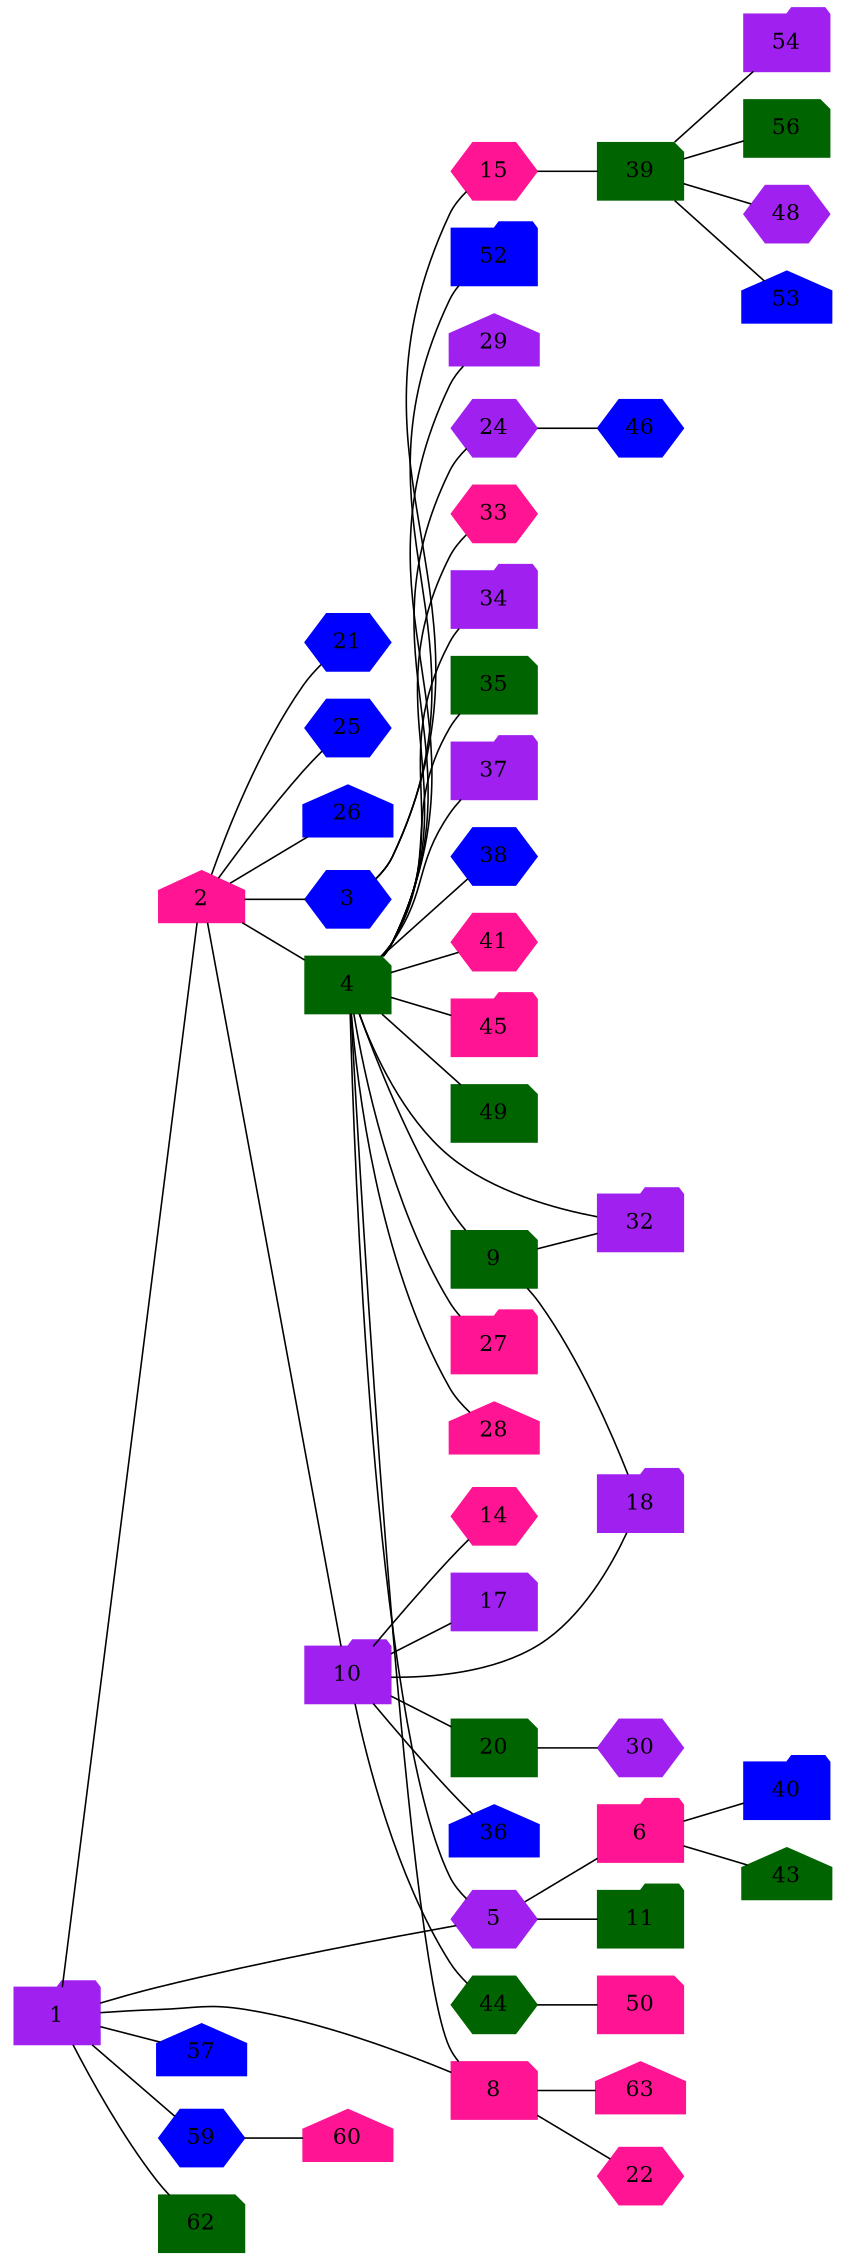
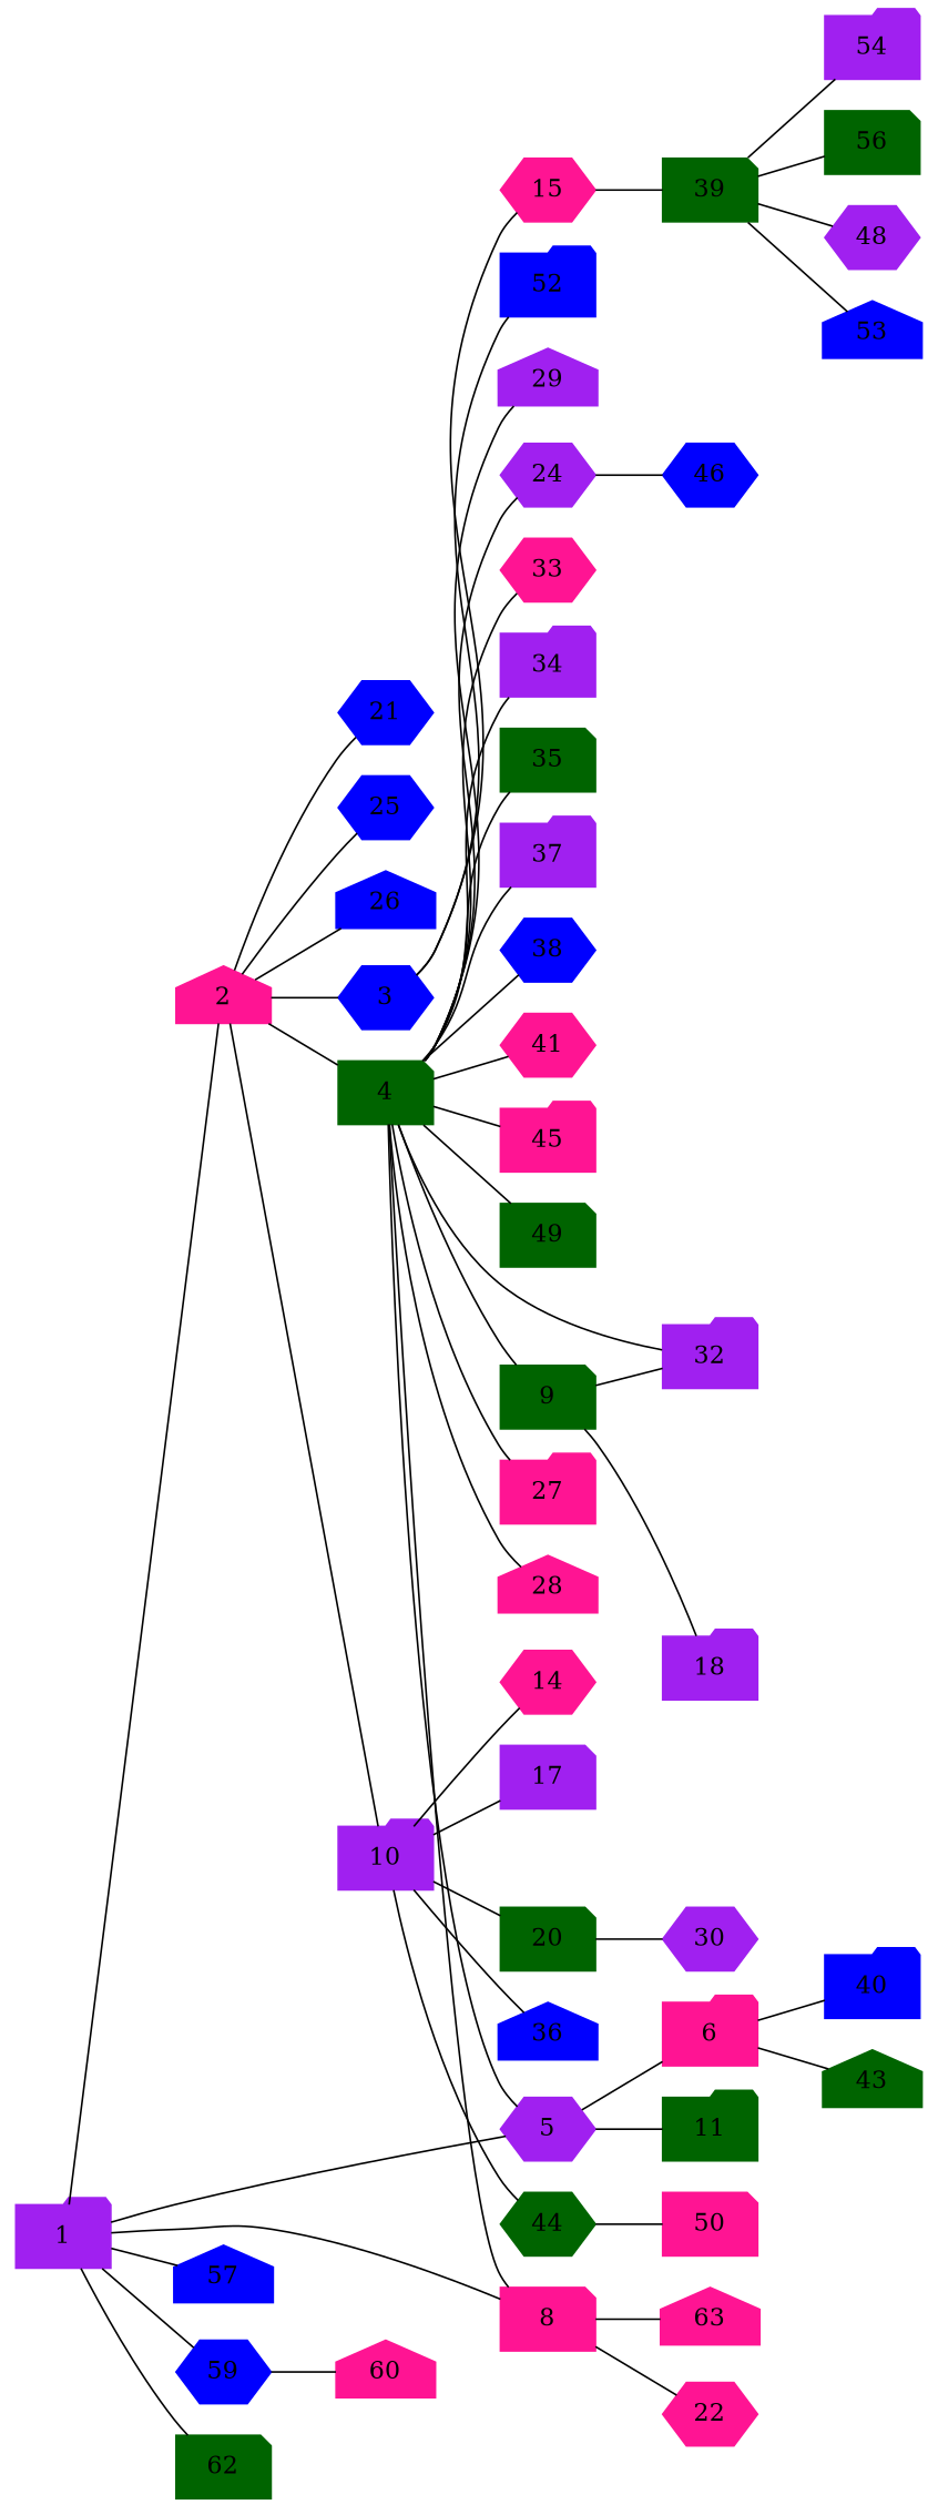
  graph {
    rankdir=LR
    node [color=deeppink shape=hexagon style=filled]
    1 [color=purple shape=folder super="+12"]
    2 [shape=house super="+51"]
    5 [color=purple]
    8 [shape=note]
    57 [color=blue shape=house super="+64"]
    59 [color=blue]
    62 [color=darkgreen shape=note]
    3 [color=blue super="+13"]
    4 [color=darkgreen shape=note super="+7"]
    10 [color=purple shape=folder super="+19"]
    21 [color=blue super="+23"]
    25 [color=blue]
    26 [color=blue shape=house]
    6 [shape=folder super="+58"]
    11 [color=darkgreen shape=folder]
    22
    63 [shape=house]
    60 [shape=house]
    15 [super="+16"]
    52 [color=blue shape=folder]
    9 [color=darkgreen shape=note super="+47"]
    24 [color=purple]
    27 [shape=folder]
    28 [shape=house]
    29 [color=purple shape=house super="+42"]
    32 [color=purple shape=folder]
    33
    34 [color=purple shape=folder]
    35 [color=darkgreen shape=note]
    37 [color=purple shape=folder]
    38 [color=blue]
    41
    45 [shape=folder]
    49 [color=darkgreen shape=note]
    18 [color=purple shape=folder]
    14
    17 [color=purple shape=note]
    20 [color=darkgreen shape=note]
    36 [color=blue shape=house]
    44 [color=darkgreen]
    39 [color=darkgreen shape=note super="+65"]
    46 [color=blue super="+61"]
    40 [color=blue shape=folder]
    43 [color=darkgreen shape=house]
    30 [color=purple super="+31"]
    50 [shape=note]
    48 [color=purple]
    53 [color=blue shape=house]
    54 [color=purple shape=folder]
    56 [color=darkgreen shape=note]
    1 -- 2
    1 -- 5
    1 -- 8
    1 -- 57
    1 -- 59
    1 -- 62
    2 -- 3
    2 -- 4
    2 -- 10
    2 -- 21
    2 -- 25
    2 -- 26
    5 -- 6
    5 -- 11
    8 -- 22
    8 -- 63
    59 -- 60
    3 -- 15
    3 -- 52
    4 -- 5
    4 -- 8
    4 -- 9
    4 -- 24
    4 -- 27
    4 -- 28
    4 -- 29
    4 -- 32
    4 -- 33
    4 -- 34
    4 -- 35
    4 -- 37
    4 -- 38
    4 -- 41
    4 -- 45
    4 -- 49
-   10 -- 18
    10 -- 14
    10 -- 17
    10 -- 20
    10 -- 36
    10 -- 44
    6 -- 40
    6 -- 43
    15 -- 39
    9 -- 32
    9 -- 18
    24 -- 46
    20 -- 30
    44 -- 50
    39 -- 48
    39 -- 53
    39 -- 54
    39 -- 56
  }
